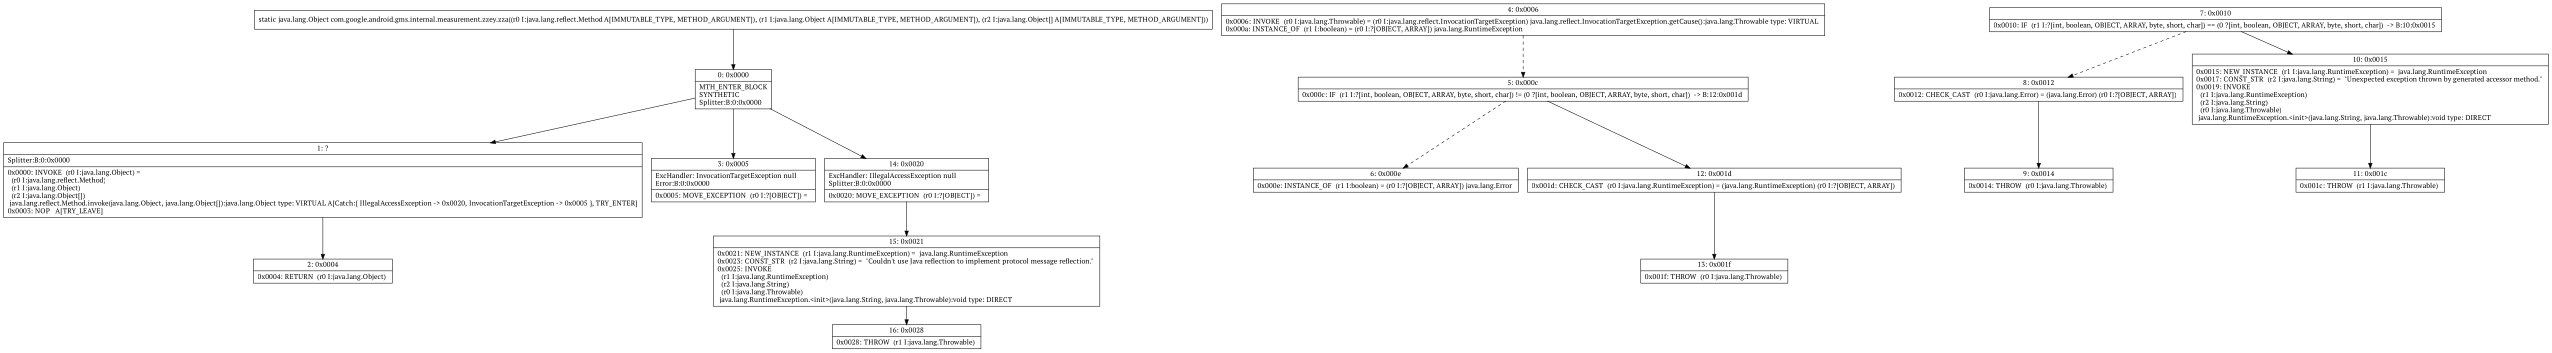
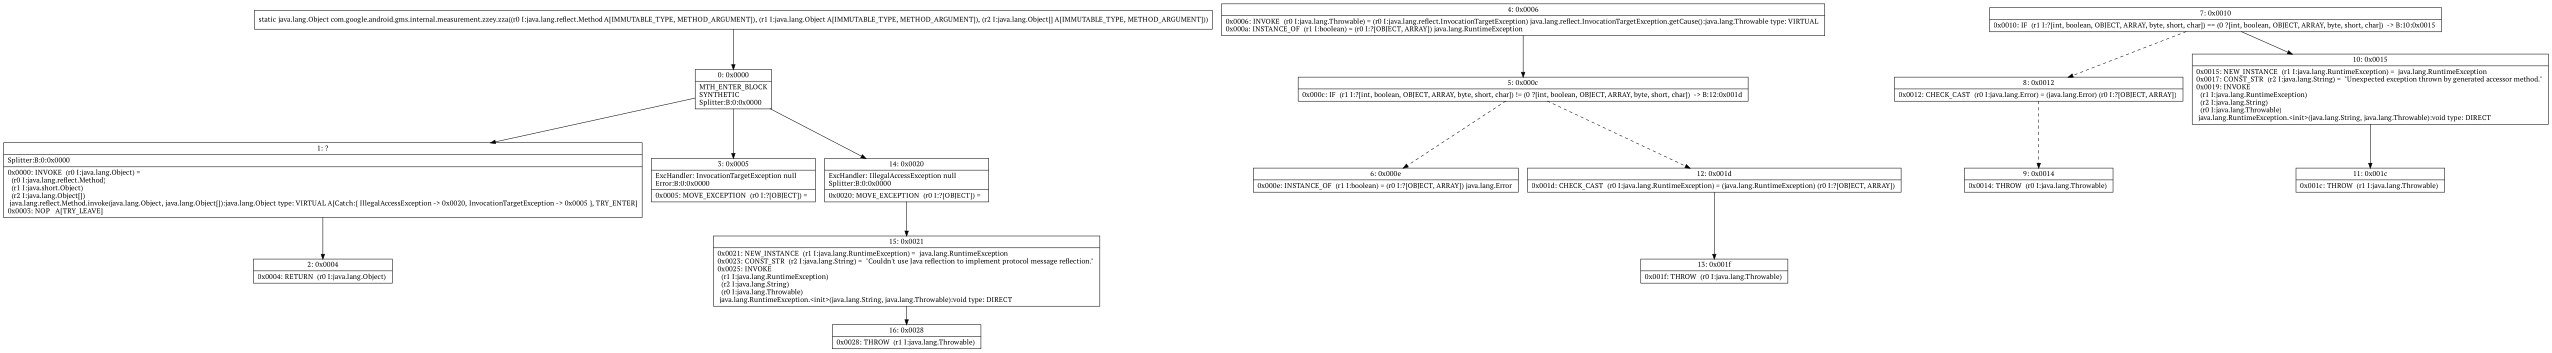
  digraph {
    fontname="PT Serif"
    node [fontname="PT Serif" shape=record]
    edge [fontname="PT Serif"]
    n1 [label="{0\:\ 0x0000|MTH_ENTER_BLOCK\lSYNTHETIC\lSplitter:B:0:0x0000\l}"]
-   n2 [label="{1\:\ ?|Splitter:B:0:0x0000\l|0x0000: INVOKE  (r0 I:java.lang.Object) = \l  (r0 I:java.lang.reflect.Method)\l  (r1 I:java.lang.Object)\l  (r2 I:java.lang.Object[])\l java.lang.reflect.Method.invoke(java.lang.Object, java.lang.Object[]):java.lang.Object type: VIRTUAL A[Catch:\{ IllegalAccessException \-\> 0x0020, InvocationTargetException \-\> 0x0005 \}, TRY_ENTER]\l0x0003: NOP   A[TRY_LEAVE]\l}"]
+   n2 [label="{1\:\ ?|Splitter:B:0:0x0000\l|0x0000: INVOKE  (r0 I:java.lang.Object) = \l  (r0 I:java.lang.reflect.Method)\l  (r1 I:java.short.Object)\l  (r2 I:java.lang.Object[])\l java.lang.reflect.Method.invoke(java.lang.Object, java.lang.Object[]):java.lang.Object type: VIRTUAL A[Catch:\{ IllegalAccessException \-\> 0x0020, InvocationTargetException \-\> 0x0005 \}, TRY_ENTER]\l0x0003: NOP   A[TRY_LEAVE]\l}"]
    n3 [label="{3\:\ 0x0005|ExcHandler: InvocationTargetException null\lError:B:0:0x0000\l|0x0005: MOVE_EXCEPTION  (r0 I:?[OBJECT]) =  \l}"]
    n4 [label="{14\:\ 0x0020|ExcHandler: IllegalAccessException null\lSplitter:B:0:0x0000\l|0x0020: MOVE_EXCEPTION  (r0 I:?[OBJECT]) =  \l}"]
    n5 [label="{2\:\ 0x0004|0x0004: RETURN  (r0 I:java.lang.Object) \l}"]
    n6 [label="{15\:\ 0x0021|0x0021: NEW_INSTANCE  (r1 I:java.lang.RuntimeException) =  java.lang.RuntimeException \l0x0023: CONST_STR  (r2 I:java.lang.String) =  \"Couldn't use Java reflection to implement protocol message reflection.\" \l0x0025: INVOKE  \l  (r1 I:java.lang.RuntimeException)\l  (r2 I:java.lang.String)\l  (r0 I:java.lang.Throwable)\l java.lang.RuntimeException.\<init\>(java.lang.String, java.lang.Throwable):void type: DIRECT \l}"]
    n7 [label="{4\:\ 0x0006|0x0006: INVOKE  (r0 I:java.lang.Throwable) = (r0 I:java.lang.reflect.InvocationTargetException) java.lang.reflect.InvocationTargetException.getCause():java.lang.Throwable type: VIRTUAL \l0x000a: INSTANCE_OF  (r1 I:boolean) = (r0 I:?[OBJECT, ARRAY]) java.lang.RuntimeException \l}"]
    n8 [label="{5\:\ 0x000c|0x000c: IF  (r1 I:?[int, boolean, OBJECT, ARRAY, byte, short, char]) != (0 ?[int, boolean, OBJECT, ARRAY, byte, short, char])  \-\> B:12:0x001d \l}"]
    n9 [label="{6\:\ 0x000e|0x000e: INSTANCE_OF  (r1 I:boolean) = (r0 I:?[OBJECT, ARRAY]) java.lang.Error \l}"]
    n10 [label="{12\:\ 0x001d|0x001d: CHECK_CAST  (r0 I:java.lang.RuntimeException) = (java.lang.RuntimeException) (r0 I:?[OBJECT, ARRAY]) \l}"]
    n11 [label="{13\:\ 0x001f|0x001f: THROW  (r0 I:java.lang.Throwable) \l}"]
    n12 [label="{7\:\ 0x0010|0x0010: IF  (r1 I:?[int, boolean, OBJECT, ARRAY, byte, short, char]) == (0 ?[int, boolean, OBJECT, ARRAY, byte, short, char])  \-\> B:10:0x0015 \l}"]
    n13 [label="{8\:\ 0x0012|0x0012: CHECK_CAST  (r0 I:java.lang.Error) = (java.lang.Error) (r0 I:?[OBJECT, ARRAY]) \l}"]
    n14 [label="{10\:\ 0x0015|0x0015: NEW_INSTANCE  (r1 I:java.lang.RuntimeException) =  java.lang.RuntimeException \l0x0017: CONST_STR  (r2 I:java.lang.String) =  \"Unexpected exception thrown by generated accessor method.\" \l0x0019: INVOKE  \l  (r1 I:java.lang.RuntimeException)\l  (r2 I:java.lang.String)\l  (r0 I:java.lang.Throwable)\l java.lang.RuntimeException.\<init\>(java.lang.String, java.lang.Throwable):void type: DIRECT \l}"]
    n15 [label="{9\:\ 0x0014|0x0014: THROW  (r0 I:java.lang.Throwable) \l}"]
    n16 [label="{11\:\ 0x001c|0x001c: THROW  (r1 I:java.lang.Throwable) \l}"]
    n17 [label="{16\:\ 0x0028|0x0028: THROW  (r1 I:java.lang.Throwable) \l}"]
    n18 [label="{static java.lang.Object com.google.android.gms.internal.measurement.zzey.zza((r0 I:java.lang.reflect.Method A[IMMUTABLE_TYPE, METHOD_ARGUMENT]), (r1 I:java.lang.Object A[IMMUTABLE_TYPE, METHOD_ARGUMENT]), (r2 I:java.lang.Object[] A[IMMUTABLE_TYPE, METHOD_ARGUMENT])) }"]
    n1 -> n2
    n1 -> n3
    n1 -> n4
    n2 -> n5
    n4 -> n6
    n6 -> n17
-   n7 -> n8 [style=dashed]
+   n7 -> n8
    n8 -> n9 [style=dashed]
-   n8 -> n10
+   n8 -> n10 [style=dashed]
    n10 -> n11
    n12 -> n13 [style=dashed]
    n12 -> n14
-   n13 -> n15
+   n13 -> n15 [style=dashed]
    n14 -> n16
    n18 -> n1
  }
